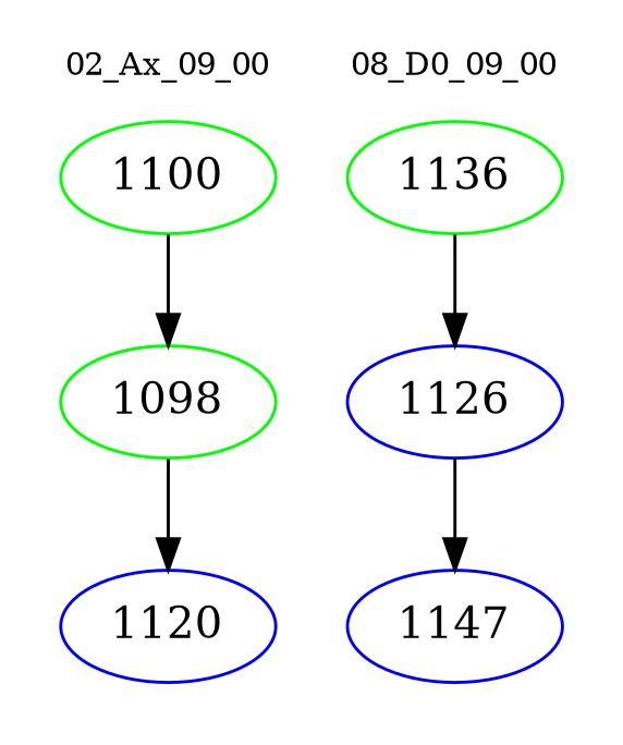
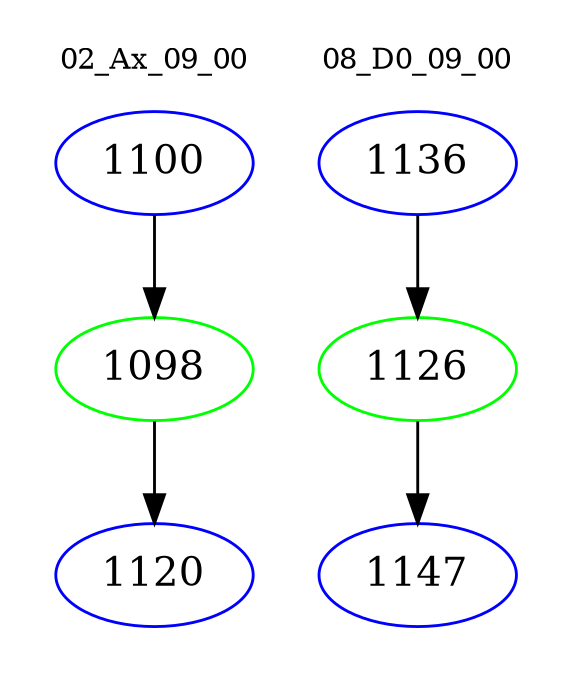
  digraph {
    node [color=green]
    edge [color=black]
-   n1 [label=1100]
+   n1 [color=blue label=1100]
    n2 [label=1098]
    n3 [color=blue label=1120]
-   n4 [label=1136]
-   n5 [color=blue label=1126]
+   n4 [color=blue label=1136]
+   n5 [label=1126]
    n6 [color=blue label=1147]
    subgraph cluster_1 {
      color=white
      fontsize=10
      label="02_Ax_09_00"
      n1
      n2
      n3
    }
    subgraph cluster_2 {
      color=white
      fontsize=10
      label="08_D0_09_00"
      n4
      n5
      n6
    }
    n1 -> n2
    n2 -> n3
    n4 -> n5
    n5 -> n6
  }
